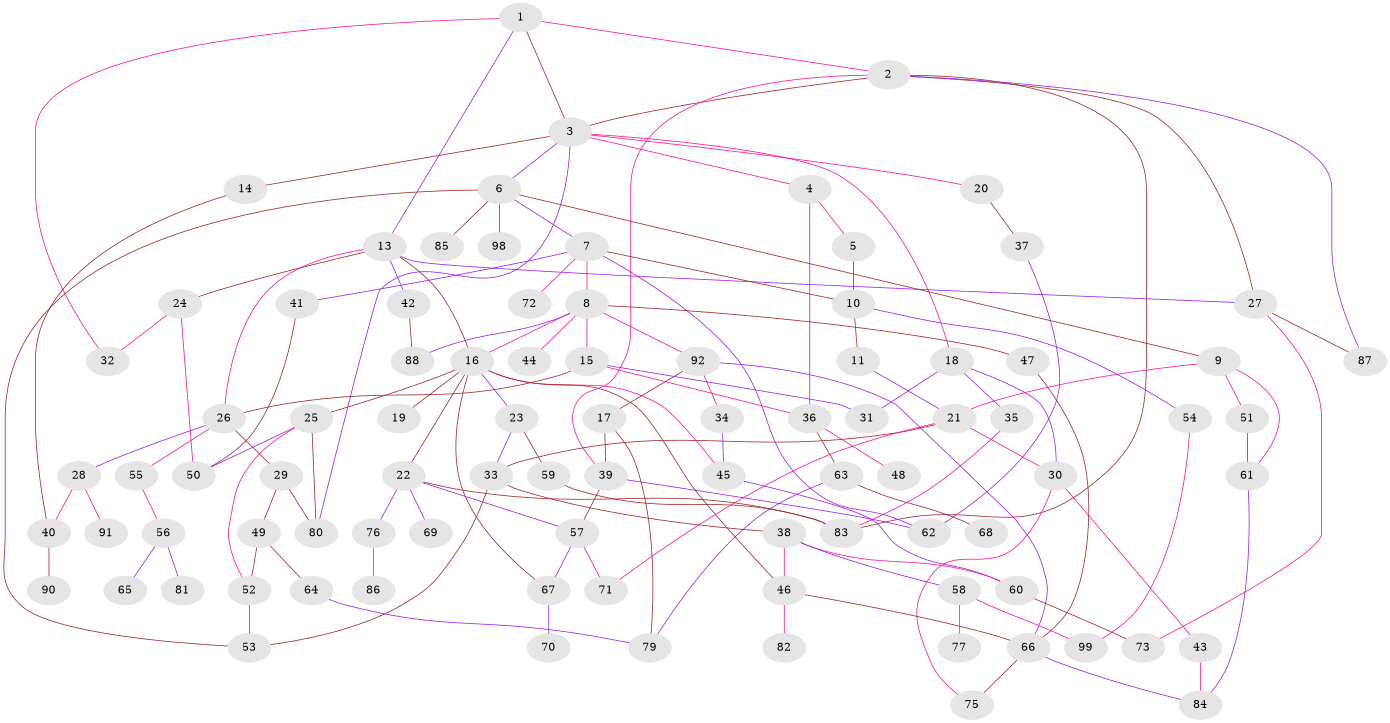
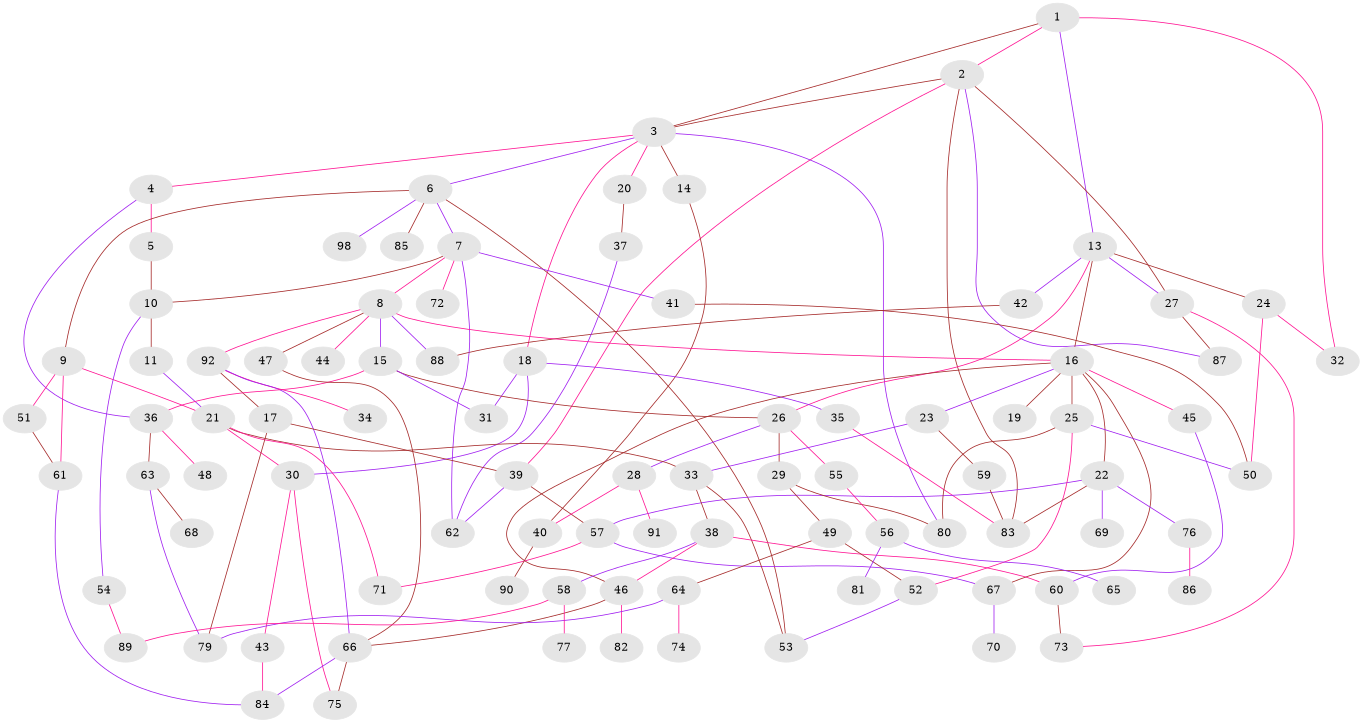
  graph {
    node [color=gray90 style=filled]
    edge [color=brown]
    1
    2
    3
    13
    32
    27
    39
    83
    87
    4
    6
    14
    18
    20
    80
    16
    24
    26
    42
    73
    62
    57
    5
    36
    7
    9
    53
    n28 [label=98]
    85
    40
    31
    30
    35
    37
    10
    48
    63
    11
    54
    8
    41
    72
    21
    61
    51
    n46 [label=92]
    15
    44
    47
    88
    50
    17
    34
    66
    19
    22
    23
    25
    45
    46
    67
    33
    71
    84
-   89 [label=99]
+   89
    79
    75
    28
    29
    55
    90
    69
    76
    59
    52
    60
    82
    70
    43
    38
    86
    91
    49
    56
    64
    58
    68
    77
+   74
    65
    81
    1 -- 2 [color=deeppink]
    1 -- 3
    1 -- 13 [color=purple]
    1 -- 32 [color=deeppink]
    2 -- 3
    2 -- 27
    2 -- 39 [color=deeppink]
    2 -- 83
    2 -- 87 [color=purple]
    3 -- 4 [color=deeppink]
    3 -- 6 [color=purple]
    3 -- 14
    3 -- 18 [color=deeppink]
    3 -- 20 [color=deeppink]
    3 -- 80 [color=purple]
    13 -- 27 [color=purple]
    13 -- 16
    13 -- 24
    13 -- 26 [color=deeppink]
    13 -- 42 [color=purple]
    27 -- 87
    27 -- 73 [color=deeppink]
    39 -- 62 [color=purple]
    39 -- 57
    4 -- 5 [color=deeppink]
    4 -- 36 [color=purple]
    6 -- 7 [color=purple]
    6 -- 9
    6 -- 53
    6 -- n28 [color=purple]
    6 -- 85
    14 -- 40
    18 -- 31 [color=purple]
    18 -- 30 [color=purple]
    18 -- 35 [color=purple]
    20 -- 37
    16 -- 19
    16 -- 22
    16 -- 23 [color=purple]
    16 -- 25
    16 -- 45 [color=deeppink]
    16 -- 46
    16 -- 67
    24 -- 32 [color=deeppink]
    24 -- 50 [color=deeppink]
    26 -- 28 [color=purple]
    26 -- 29
    26 -- 55 [color=deeppink]
    42 -- 88
    57 -- 67 [color=purple]
    57 -- 71 [color=deeppink]
    5 -- 10
    36 -- 48 [color=deeppink]
    36 -- 63
    7 -- 62 [color=purple]
    7 -- 10
    7 -- 8 [color=deeppink]
    7 -- 41 [color=purple]
    7 -- 72 [color=deeppink]
    9 -- 21 [color=deeppink]
    9 -- 61 [color=deeppink]
    9 -- 51 [color=deeppink]
    40 -- 90
    30 -- 75 [color=deeppink]
    30 -- 43 [color=deeppink]
    35 -- 83 [color=deeppink]
    37 -- 62 [color=purple]
    10 -- 11
    10 -- 54 [color=purple]
    63 -- 79 [color=purple]
    63 -- 68
    11 -- 21 [color=purple]
    54 -- 89 [color=deeppink]
    8 -- 16 [color=deeppink]
    8 -- n46 [color=deeppink]
    8 -- 15 [color=purple]
    8 -- 44 [color=deeppink]
    8 -- 47
    8 -- 88 [color=purple]
    41 -- 50
    21 -- 30 [color=deeppink]
    21 -- 33
    21 -- 71 [color=deeppink]
    61 -- 84 [color=purple]
    51 -- 61
    n46 -- 17
    n46 -- 34 [color=deeppink]
    n46 -- 66 [color=purple]
    15 -- 26
    15 -- 36 [color=deeppink]
    15 -- 31 [color=purple]
    47 -- 66
    17 -- 39
    17 -- 79
-   34 -- 45 [color=purple]
    66 -- 84 [color=purple]
    66 -- 75
    22 -- 83
    22 -- 57 [color=purple]
    22 -- 69 [color=purple]
    22 -- 76 [color=purple]
    23 -- 33 [color=purple]
    23 -- 59
    25 -- 80
    25 -- 50 [color=purple]
    25 -- 52 [color=deeppink]
    45 -- 60 [color=purple]
    46 -- 66
    46 -- 82 [color=deeppink]
    67 -- 70 [color=purple]
    33 -- 53
    33 -- 38
    28 -- 40 [color=deeppink]
    28 -- 91 [color=deeppink]
    29 -- 80
    29 -- 49
    55 -- 56 [color=deeppink]
    76 -- 86 [color=deeppink]
    59 -- 83
    52 -- 53 [color=purple]
    60 -- 73
    43 -- 84 [color=deeppink]
    38 -- 46 [color=deeppink]
    38 -- 60 [color=deeppink]
    38 -- 58 [color=purple]
    49 -- 52
    49 -- 64
    56 -- 65 [color=purple]
    56 -- 81 [color=purple]
    64 -- 79 [color=purple]
+   64 -- 74 [color=deeppink]
    58 -- 89 [color=deeppink]
    58 -- 77 [color=deeppink]
  }
